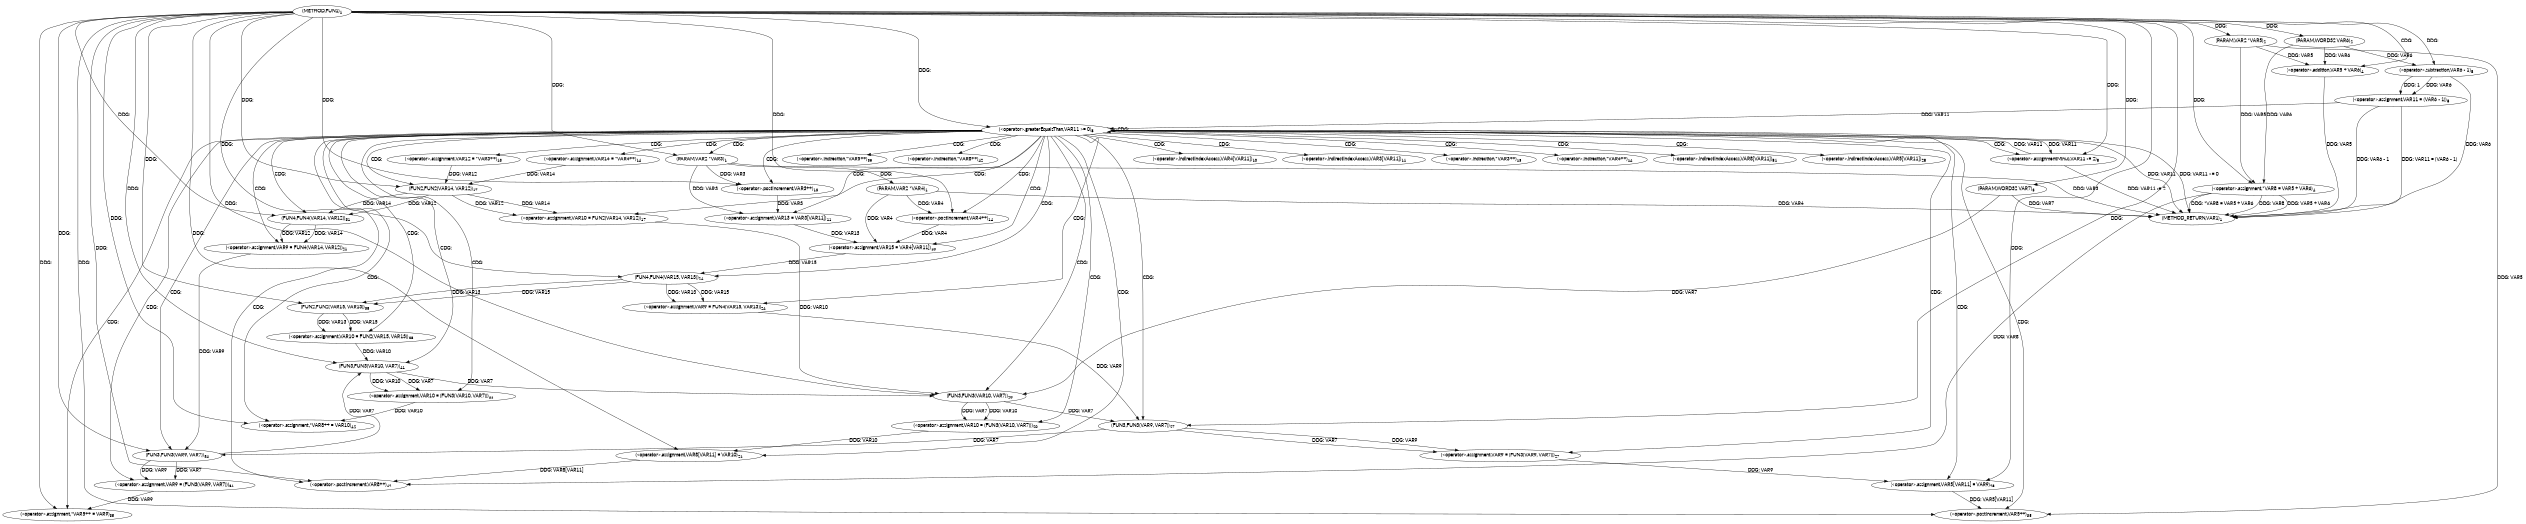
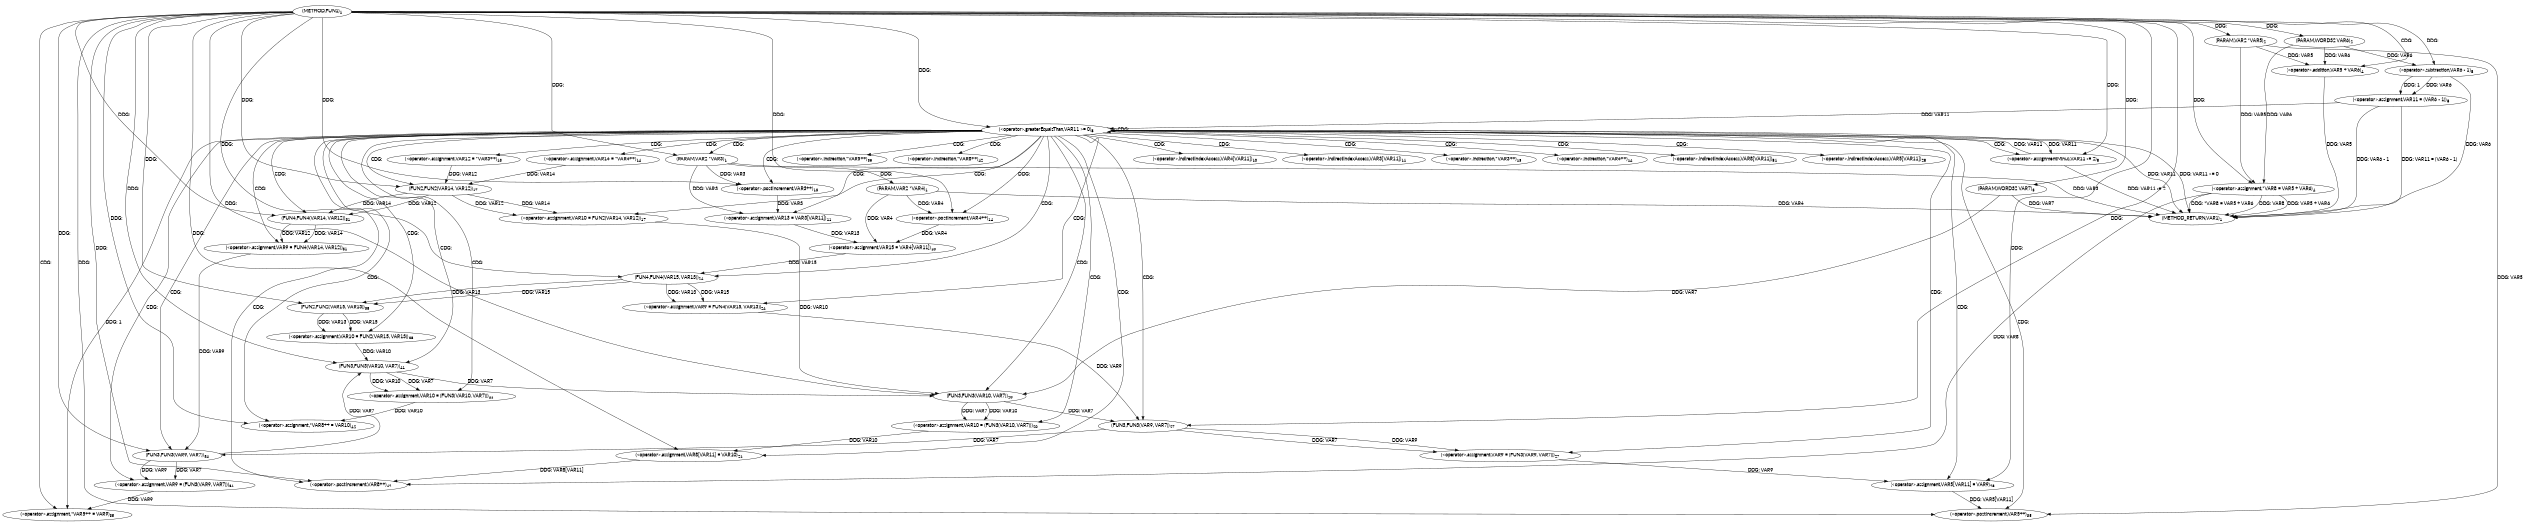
  digraph {
    fontname=Lato
    node [fontname=Lato]
    edge [fontname=Lato]
    n1 [label=<(METHOD,FUN1)<SUB>1</SUB>>]
    n2 [label=<(PARAM,VAR2 *VAR3)<SUB>1</SUB>>]
    n3 [label=<(PARAM,VAR2 *VAR5)<SUB>2</SUB>>]
    n4 [label=<(PARAM,WORD32 VAR6)<SUB>2</SUB>>]
    n5 [label=<(PARAM,WORD32 VAR7)<SUB>3</SUB>>]
    n6 [label=<(&lt;operator&gt;.assignment,*VAR8 = VAR5 + VAR6)<SUB>4</SUB>>]
    n7 [label=<(&lt;operator&gt;.greaterEqualsThan,VAR11 &gt;= 0)<SUB>8</SUB>>]
    n8 [label=<(&lt;operator&gt;.assignmentMinus,VAR11 -= 2)<SUB>8</SUB>>]
    n9 [label=<(&lt;operator&gt;.addition,VAR5 + VAR6)<SUB>4</SUB>>]
    n10 [label=<(&lt;operator&gt;.assignment,VAR8[VAR11] = VAR10)<SUB>21</SUB>>]
    n11 [label=<(&lt;operator&gt;.assignment,VAR5[VAR11] = VAR9)<SUB>28</SUB>>]
    n12 [label=<(&lt;operator&gt;.assignment,*VAR5++ = VAR9)<SUB>35</SUB>>]
    n13 [label=<(&lt;operator&gt;.assignment,*VAR8++ = VAR10)<SUB>42</SUB>>]
    n14 [label=<(&lt;operator&gt;.subtraction,VAR6 - 1)<SUB>8</SUB>>]
    n15 [label=<(FUN2,FUN2(VAR14, VAR12))<SUB>17</SUB>>]
    n16 [label=<(FUN3,FUN3(VAR10, VAR7))<SUB>20</SUB>>]
    n17 [label=<(FUN4,FUN4(VAR15, VAR13))<SUB>24</SUB>>]
    n18 [label=<(FUN3,FUN3(VAR9, VAR7))<SUB>27</SUB>>]
    n19 [label=<(FUN4,FUN4(VAR14, VAR12))<SUB>31</SUB>>]
    n20 [label=<(FUN3,FUN3(VAR9, VAR7))<SUB>34</SUB>>]
    n21 [label=<(FUN2,FUN2(VAR15, VAR13))<SUB>38</SUB>>]
    n22 [label=<(FUN3,FUN3(VAR10, VAR7))<SUB>41</SUB>>]
    n23 [label=<(&lt;operator&gt;.postIncrement,VAR3++)<SUB>13</SUB>>]
    n24 [label=<(&lt;operator&gt;.postIncrement,VAR4++)<SUB>14</SUB>>]
    n25 [label=<(&lt;operator&gt;.postIncrement,VAR5++)<SUB>35</SUB>>]
    n26 [label=<(&lt;operator&gt;.postIncrement,VAR8++)<SUB>42</SUB>>]
    n27 [label=<(PARAM,VAR2 *VAR4)<SUB>1</SUB>>]
    n28 [label=<(METHOD_RETURN,VAR1)<SUB>1</SUB>>]
    n29 [label=<(&lt;operator&gt;.assignment,VAR13 = VAR3[VAR11])<SUB>11</SUB>>]
    n30 [label=<(&lt;operator&gt;.assignment,VAR15 = VAR4[VAR11])<SUB>10</SUB>>]
    n31 [label=<(&lt;operator&gt;.assignment,VAR12 = *VAR3++)<SUB>13</SUB>>]
    n32 [label=<(&lt;operator&gt;.assignment,VAR14 = *VAR4++)<SUB>14</SUB>>]
    n33 [label=<(&lt;operator&gt;.assignment,VAR10 = FUN2(VAR14, VAR12))<SUB>17</SUB>>]
    n34 [label=<(&lt;operator&gt;.assignment,VAR10 = (FUN3(VAR10, VAR7)))<SUB>20</SUB>>]
    n35 [label=<(&lt;operator&gt;.assignment,VAR9 = FUN4(VAR15, VAR13))<SUB>24</SUB>>]
    n36 [label=<(&lt;operator&gt;.assignment,VAR9 = (FUN3(VAR9, VAR7)))<SUB>27</SUB>>]
-   n37 [label=<(&lt;operator&gt;.assignment,VAR9 = FUN4(VAR14, VAR12))<SUB>21</SUB>>]
+   n37 [label=<(&lt;operator&gt;.assignment,VAR9 = FUN4(VAR14, VAR12))<SUB>31</SUB>>]
    n38 [label=<(&lt;operator&gt;.assignment,VAR9 = (FUN3(VAR9, VAR7)))<SUB>34</SUB>>]
    n39 [label=<(&lt;operator&gt;.assignment,VAR10 = FUN2(VAR15, VAR13))<SUB>38</SUB>>]
    n40 [label=<(&lt;operator&gt;.assignment,VAR10 = (FUN3(VAR10, VAR7)))<SUB>41</SUB>>]
    n41 [label=<(&lt;operator&gt;.indirectIndexAccess,VAR4[VAR11])<SUB>10</SUB>>]
    n42 [label=<(&lt;operator&gt;.indirectIndexAccess,VAR3[VAR11])<SUB>11</SUB>>]
    n43 [label=<(&lt;operator&gt;.indirection,*VAR3++)<SUB>13</SUB>>]
    n44 [label=<(&lt;operator&gt;.indirection,*VAR4++)<SUB>14</SUB>>]
    n45 [label=<(&lt;operator&gt;.indirectIndexAccess,VAR8[VAR11])<SUB>81</SUB>>]
    n46 [label=<(&lt;operator&gt;.indirectIndexAccess,VAR5[VAR11])<SUB>28</SUB>>]
    n47 [label=<(&lt;operator&gt;.indirection,*VAR5++)<SUB>35</SUB>>]
    n48 [label=<(&lt;operator&gt;.indirection,*VAR8++)<SUB>42</SUB>>]
    n49 [label=<(&lt;operator&gt;.assignment,VAR11 = (VAR6 - 1))<SUB>8</SUB>>]
    n1 -> n2 [label="DDG: "]
    n1 -> n3 [label="DDG: "]
    n1 -> n4 [label="DDG: "]
    n1 -> n5 [label="DDG: "]
    n1 -> n6 [label="DDG: "]
    n1 -> n7 [label="DDG: "]
    n1 -> n8 [label="DDG: "]
    n1 -> n9 [label="CDG: "]
    n1 -> n10 [label="DDG: "]
    n1 -> n11 [label="DDG: "]
-   n1 -> n12 [label="DDG: "]
+   n1 -> n12 [label="CDG: "]
    n1 -> n13 [label="DDG: "]
    n1 -> n14 [label="DDG: "]
    n1 -> n15 [label="DDG: "]
    n1 -> n16 [label="DDG: "]
    n1 -> n17 [label="DDG: "]
    n1 -> n18 [label="DDG: "]
    n1 -> n19 [label="DDG: "]
    n1 -> n20 [label="DDG: "]
    n1 -> n21 [label="DDG: "]
    n1 -> n22 [label="DDG: "]
    n1 -> n23 [label="DDG: "]
    n1 -> n24 [label="DDG: "]
    n1 -> n25 [label="DDG: "]
    n1 -> n26 [label="DDG: "]
    n2 -> n23 [label="DDG: VAR3"]
    n2 -> n27 [label="DDG: "]
    n2 -> n28 [label="DDG: VAR3"]
    n2 -> n29 [label="DDG: VAR3"]
    n3 -> n6 [label="DDG: VAR5"]
    n3 -> n9 [label="DDG: VAR5"]
    n3 -> n25 [label="DDG: VAR5"]
    n4 -> n6 [label="DDG: VAR6"]
    n4 -> n9 [label="DDG: VAR6"]
    n4 -> n14 [label="DDG: VAR6"]
    n5 -> n16 [label="DDG: VAR7"]
    n5 -> n28 [label="DDG: VAR7"]
    n6 -> n26 [label="DDG: VAR8"]
    n6 -> n28 [label="DDG: VAR8"]
    n6 -> n28 [label="DDG: VAR5 + VAR6"]
    n6 -> n28 [label="DDG: *VAR8 = VAR5 + VAR6"]
    n7 -> n2 [label="CDG: "]
    n7 -> n7 [label="CDG: "]
    n7 -> n8 [label="DDG: VAR11"]
    n7 -> n8 [label="CDG: "]
    n7 -> n10 [label="CDG: "]
    n7 -> n11 [label="CDG: "]
-   n7 -> n12 [label="CDG: "]
+   n7 -> n12 [label="DDG: 1"]
    n7 -> n13 [label="CDG: "]
    n7 -> n15 [label="CDG: "]
    n7 -> n16 [label="CDG: "]
    n7 -> n17 [label="CDG: "]
    n7 -> n18 [label="CDG: "]
    n7 -> n19 [label="CDG: "]
    n7 -> n20 [label="CDG: "]
    n7 -> n22 [label="CDG: "]
    n7 -> n23 [label="CDG: "]
-   n7 -> n24 [label="CDG: "]
+   n7 -> n24 [label="DDG: "]
    n7 -> n25 [label="CDG: "]
    n7 -> n26 [label="CDG: "]
    n7 -> n28 [label="DDG: VAR11"]
    n7 -> n28 [label="DDG: VAR11 &gt;= 0"]
    n7 -> n29 [label="CDG: "]
-   n7 -> n30 [label="CDG: "]
    n7 -> n31 [label="CDG: "]
    n7 -> n32 [label="CDG: "]
    n7 -> n33 [label="CDG: "]
    n7 -> n34 [label="CDG: "]
    n7 -> n35 [label="CDG: "]
    n7 -> n36 [label="CDG: "]
    n7 -> n37 [label="CDG: "]
    n7 -> n38 [label="CDG: "]
    n7 -> n39 [label="CDG: "]
    n7 -> n40 [label="CDG: "]
    n7 -> n41 [label="CDG: "]
    n7 -> n42 [label="CDG: "]
    n7 -> n43 [label="CDG: "]
    n7 -> n44 [label="CDG: "]
    n7 -> n45 [label="CDG: "]
    n7 -> n46 [label="CDG: "]
    n7 -> n47 [label="CDG: "]
    n7 -> n48 [label="CDG: "]
    n8 -> n7 [label="DDG: VAR11"]
    n8 -> n28 [label="DDG: VAR11 -= 2"]
    n9 -> n28 [label="DDG: VAR5"]
    n10 -> n26 [label="DDG: VAR8[VAR11]"]
    n11 -> n25 [label="DDG: VAR5[VAR11]"]
    n14 -> n28 [label="DDG: VAR6"]
    n14 -> n49 [label="DDG: VAR6"]
    n14 -> n49 [label="DDG: 1"]
    n15 -> n19 [label="DDG: VAR14"]
    n15 -> n19 [label="DDG: VAR12"]
    n15 -> n33 [label="DDG: VAR14"]
    n15 -> n33 [label="DDG: VAR12"]
    n16 -> n18 [label="DDG: VAR7"]
    n16 -> n34 [label="DDG: VAR10"]
    n16 -> n34 [label="DDG: VAR7"]
    n17 -> n21 [label="DDG: VAR15"]
    n17 -> n21 [label="DDG: VAR13"]
    n17 -> n35 [label="DDG: VAR15"]
    n17 -> n35 [label="DDG: VAR13"]
    n18 -> n20 [label="DDG: VAR7"]
    n18 -> n36 [label="DDG: VAR9"]
    n18 -> n36 [label="DDG: VAR7"]
    n19 -> n37 [label="DDG: VAR14"]
    n19 -> n37 [label="DDG: VAR12"]
    n20 -> n22 [label="DDG: VAR7"]
    n20 -> n38 [label="DDG: VAR9"]
    n20 -> n38 [label="DDG: VAR7"]
    n21 -> n39 [label="DDG: VAR15"]
    n21 -> n39 [label="DDG: VAR13"]
    n22 -> n16 [label="DDG: VAR7"]
    n22 -> n40 [label="DDG: VAR10"]
    n22 -> n40 [label="DDG: VAR7"]
    n23 -> n29 [label="DDG: VAR3"]
    n24 -> n30 [label="DDG: VAR4"]
    n27 -> n24 [label="DDG: VAR4"]
    n27 -> n28 [label="DDG: VAR4"]
    n27 -> n30 [label="DDG: VAR4"]
    n29 -> n30 [label="DDG: VAR13"]
    n30 -> n17 [label="DDG: VAR15"]
    n31 -> n15 [label="DDG: VAR12"]
    n32 -> n15 [label="DDG: VAR14"]
    n33 -> n16 [label="DDG: VAR10"]
    n34 -> n10 [label="DDG: VAR10"]
    n35 -> n18 [label="DDG: VAR9"]
    n36 -> n11 [label="DDG: VAR9"]
    n37 -> n20 [label="DDG: VAR9"]
    n38 -> n12 [label="DDG: VAR9"]
    n39 -> n22 [label="DDG: VAR10"]
    n40 -> n13 [label="DDG: VAR10"]
    n49 -> n7 [label="DDG: VAR11"]
    n49 -> n28 [label="DDG: VAR6 - 1"]
    n49 -> n28 [label="DDG: VAR11 = (VAR6 - 1)"]
  }
